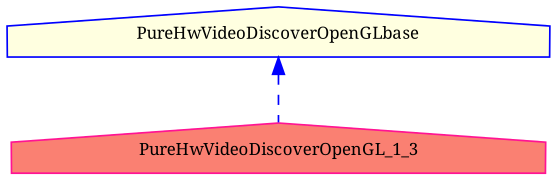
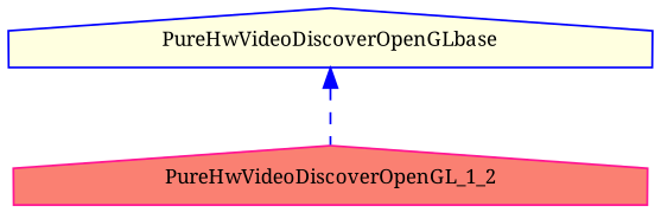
  digraph {
    fontname="Noto Serif"
    node [fontname="Noto Serif" fontsize=10 shape=house style=filled]
-   n1 [color=deeppink fillcolor=salmon fontcolor=black height=0.2 label=PureHwVideoDiscoverOpenGL_1_3 width=0.4]
+   n1 [color=deeppink fillcolor=salmon fontcolor=black height=0.2 label=PureHwVideoDiscoverOpenGL_1_2 width=0.4]
    n2 [color=blue fillcolor=lightyellow height=0.2 label=PureHwVideoDiscoverOpenGLbase width=0.4]
    n2 -> n1 [color=blue dir=back fontname="Noto Serif" fontsize=10 labelfontname=Helvetica labelfontsize=10 style=dashed]
  }
